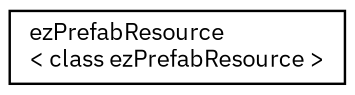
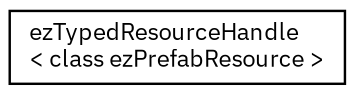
  digraph {
    rankdir=LR
    fontname="IBM Plex Sans"
-   n1 [color=black fillcolor=white fontname="IBM Plex Sans" fontsize=10 height=0.2 label="ezPrefabResource\l\< class ezPrefabResource \>" shape=record style=filled width=0.4]
+   n1 [color=black fillcolor=white fontname="IBM Plex Sans" fontsize=10 height=0.2 label="ezTypedResourceHandle\l\< class ezPrefabResource \>" shape=record style=filled width=0.4]
  }
